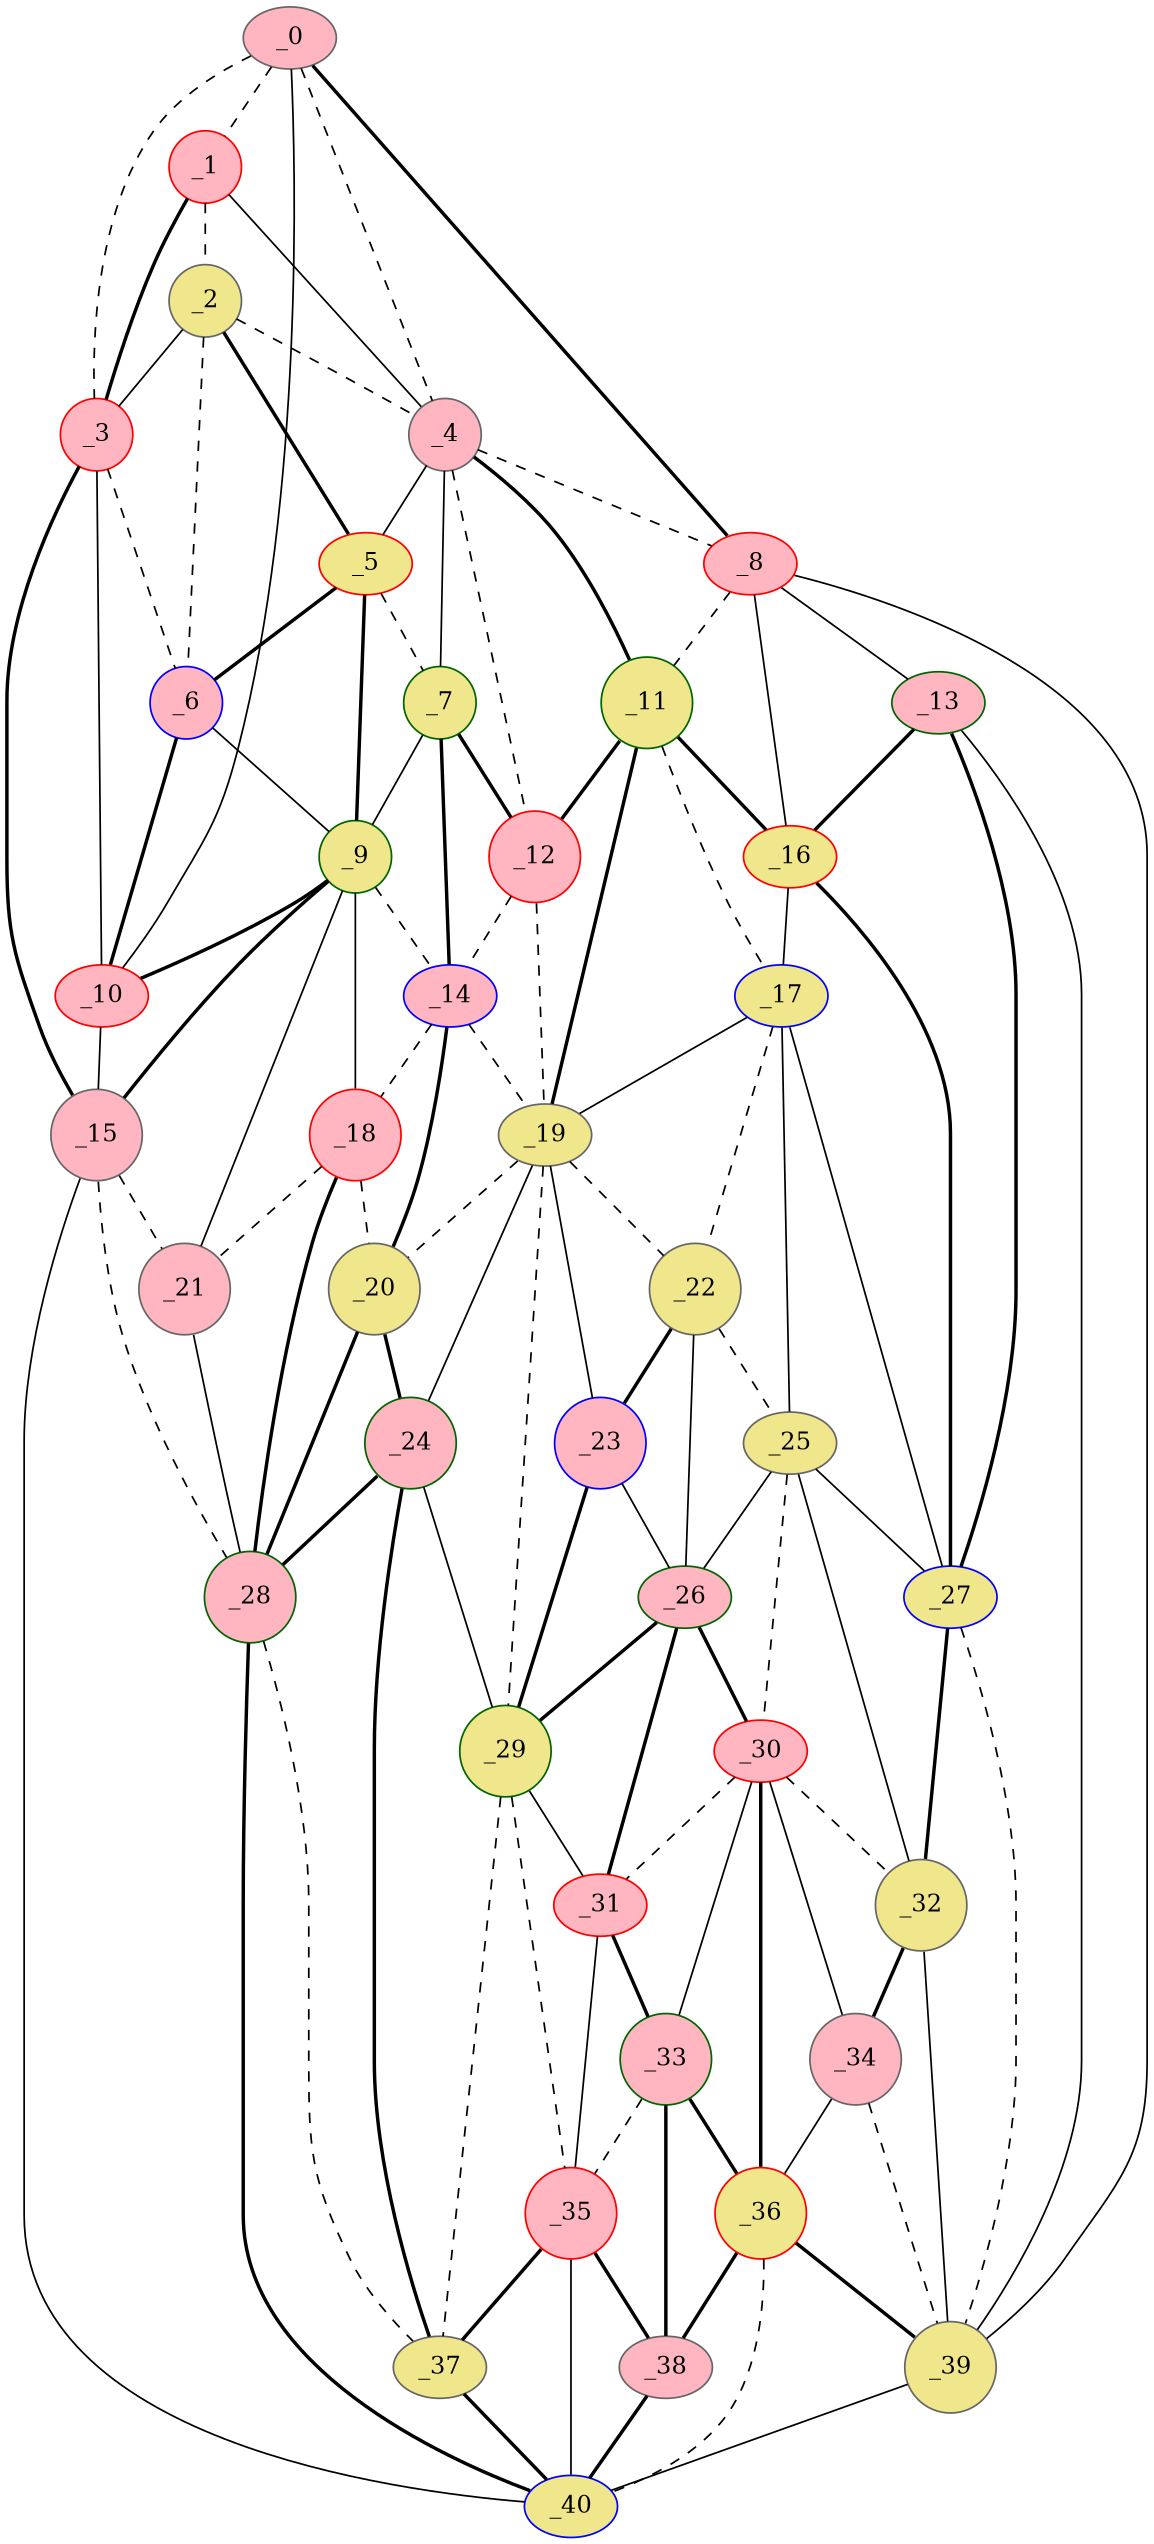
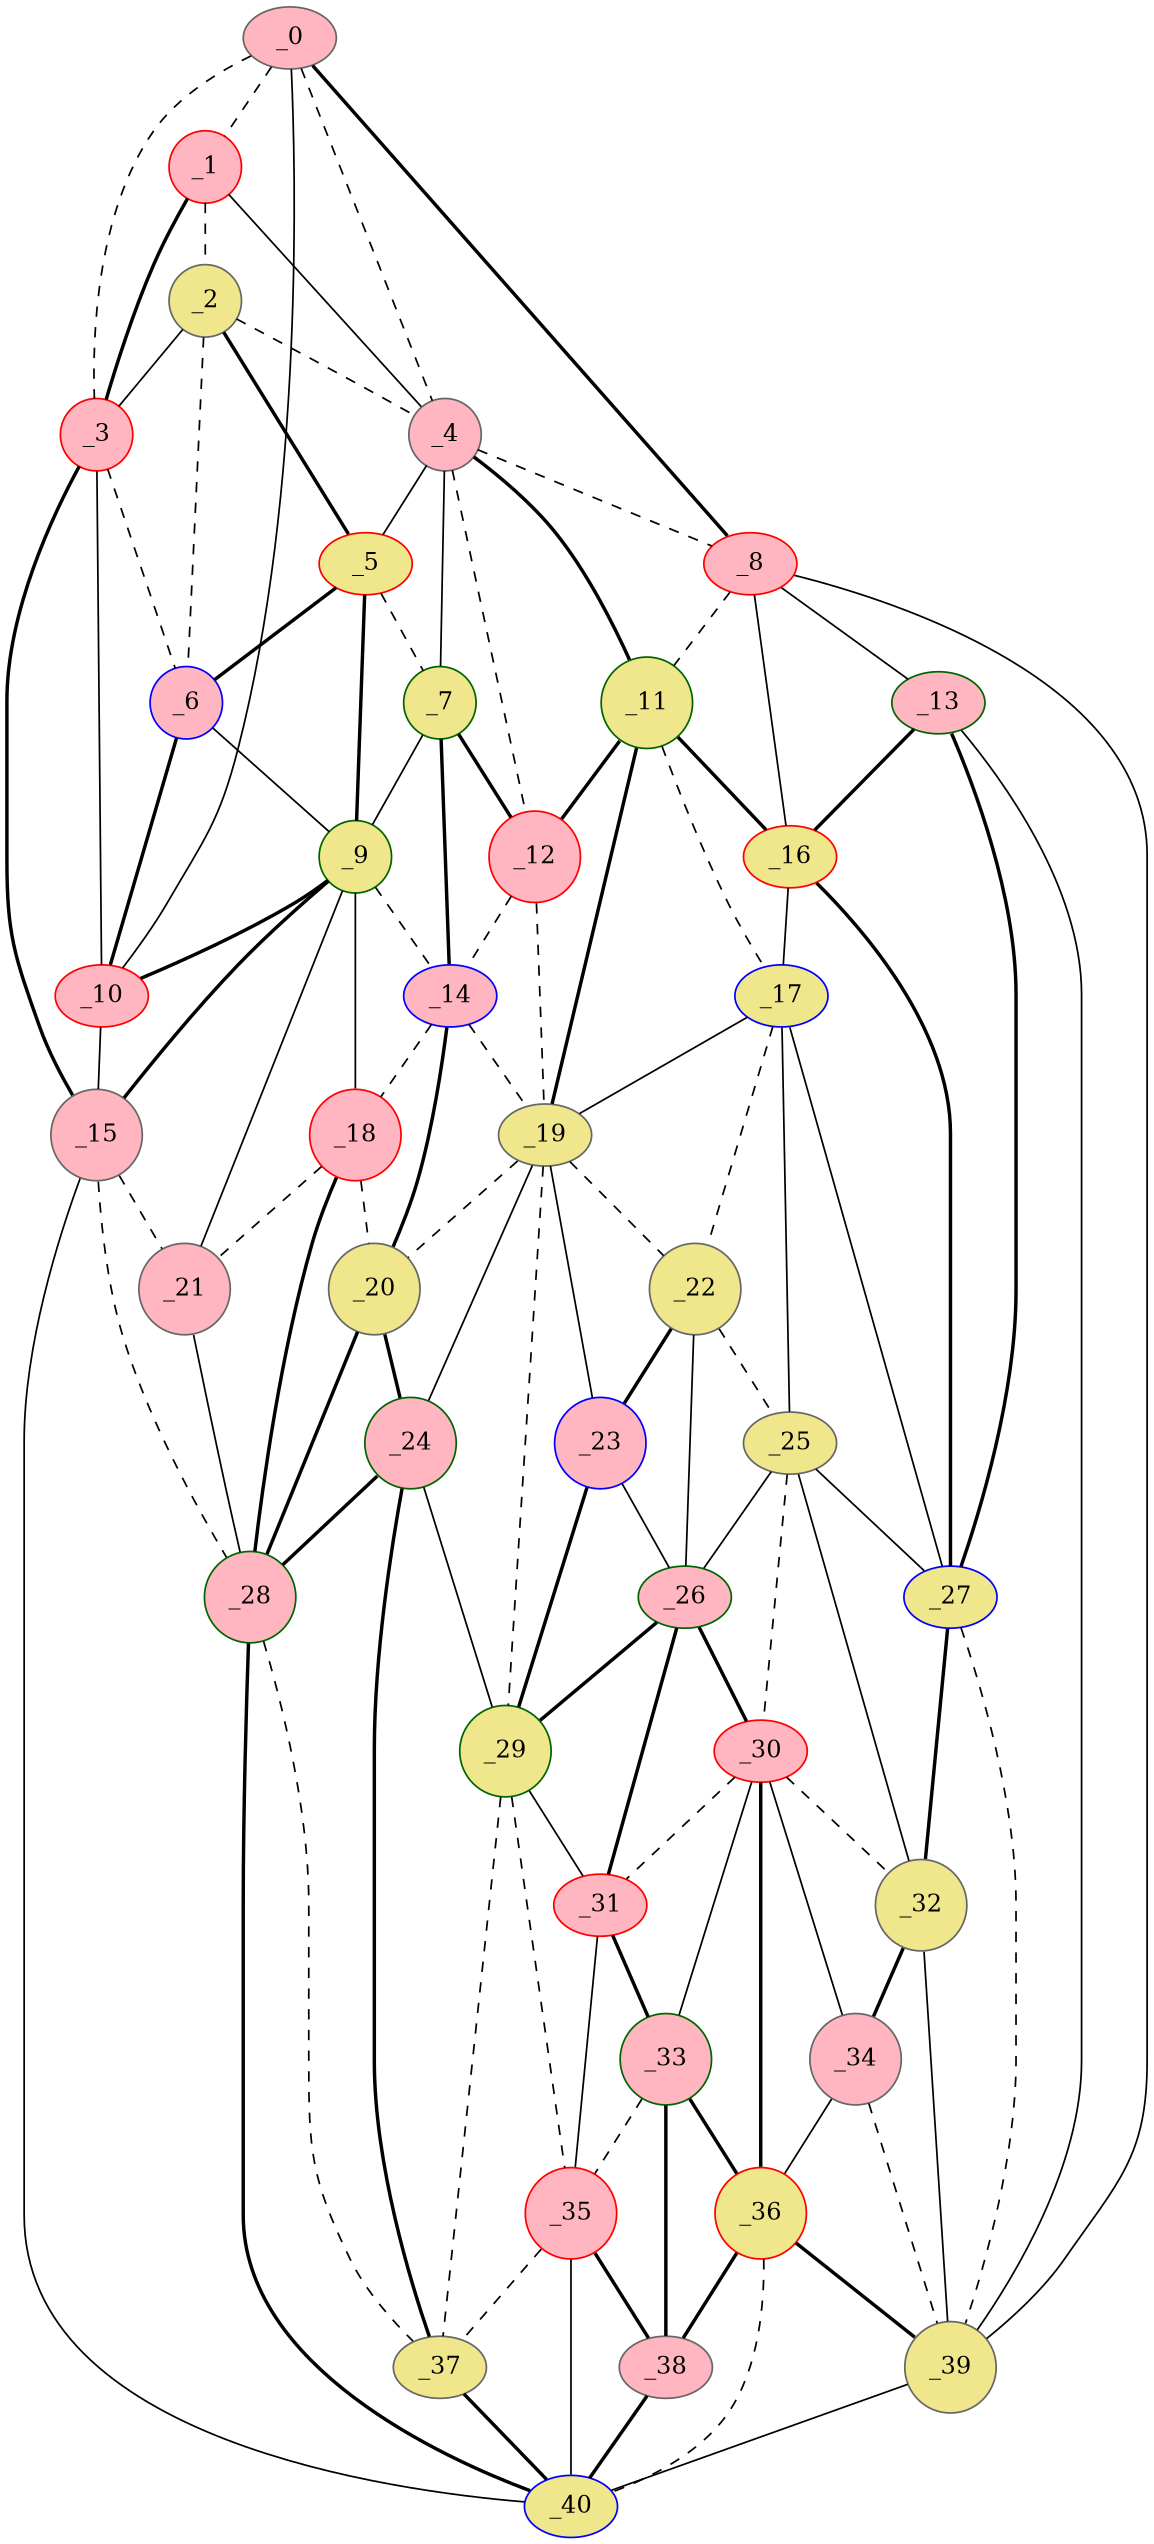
  graph {
    node [color=gray40 fillcolor=lightpink shape=circle style=filled x=45 y=19]
    edge [style=bold valence=2]
    _0 [shape=ellipse x=7 y=15]
    _1 [color=red x=26]
    _3 [color=red y=11]
    _4 [y=40]
    _8 [color=red shape=ellipse x=56 y=123]
    _10 [color=red shape=ellipse x=59 y=6]
    _2 [fillcolor=khaki x=38]
    _15 [x=68 y=4]
    _6 [color=blue x=52 y=16]
    _5 [color=red fillcolor=khaki shape=ellipse x=46 y=26]
    _7 [color=darkgreen fillcolor=khaki x=54 y=31]
    _11 [color=darkgreen fillcolor=khaki x=59 y=54]
    _12 [color=red x=60 y=41]
    _13 [color=darkgreen shape=ellipse x=61 y=120]
    _16 [color=red fillcolor=khaki shape=ellipse x=70 y=91]
    _39 [fillcolor=khaki x=121 y=108]
    _21 [x=81 y=14]
    _28 [color=darkgreen x=90 y=20]
    _40 [color=blue fillcolor=khaki shape=ellipse x=123 y=40]
    _9 [color=darkgreen fillcolor=khaki x=58 y=21]
    _14 [color=blue shape=ellipse x=65 y=35]
    _17 [color=blue fillcolor=khaki shape=ellipse x=71 y=73]
    _19 [fillcolor=khaki shape=ellipse x=75 y=54]
    _27 [color=blue fillcolor=khaki shape=ellipse x=87 y=86]
    _37 [fillcolor=khaki shape=ellipse x=114 y=37]
    _18 [color=red x=72 y=30]
    _20 [fillcolor=khaki x=78 y=35]
    _22 [fillcolor=khaki x=81 y=58]
    _25 [fillcolor=khaki shape=ellipse x=86 y=71]
    _23 [color=blue x=85 y=57]
    _24 [color=darkgreen x=86 y=39]
    _29 [color=darkgreen fillcolor=khaki x=91 y=51]
    _32 [fillcolor=khaki x=101 y=84]
    _26 [color=darkgreen shape=ellipse x=87 y=61]
    _30 [color=red shape=ellipse x=98 y=68]
    _31 [color=red shape=ellipse x=99 y=59]
    _35 [color=red x=113 y=47]
    _34 [x=112 y=83]
    _33 [color=darkgreen x=107 y=59]
    _36 [color=red fillcolor=khaki x=113 y=66]
    _38 [shape=ellipse x=114 y=58]
    _0 -- _1 [style=dashed]
    _0 -- _3 [style=dashed]
    _0 -- _4 [style=dashed valence=1]
    _0 -- _8 [valence=1]
    _0 -- _10 [style=solid]
    _1 -- _3
    _1 -- _4 [style=solid]
    _1 -- _2 [style=dashed]
    _3 -- _10 [style=solid]
    _3 -- _15 [valence=1]
    _3 -- _6 [style=dashed]
    _4 -- _8 [style=dashed valence=1]
    _4 -- _5 [style=solid valence=1]
    _4 -- _7 [style=solid valence=1]
    _4 -- _11
    _4 -- _12 [style=dashed]
    _8 -- _11 [style=dashed]
    _8 -- _13 [style=solid]
    _8 -- _16 [style=solid valence=1]
    _8 -- _39 [style=solid valence=1]
    _10 -- _15 [style=solid]
    _2 -- _3 [style=solid valence=1]
    _2 -- _4 [style=dashed]
    _2 -- _6 [style=dashed]
    _2 -- _5
    _15 -- _21 [style=dashed]
    _15 -- _28 [style=dashed]
    _15 -- _40 [style=solid valence=1]
    _6 -- _10 [valence=1]
    _6 -- _9 [style=solid]
    _5 -- _6
    _5 -- _7 [style=dashed]
    _5 -- _9
    _7 -- _12
    _7 -- _9 [style=solid]
    _7 -- _14
    _11 -- _12 [valence=1]
    _11 -- _16
    _11 -- _17 [style=dashed]
    _11 -- _19 [valence=1]
    _12 -- _14 [style=dashed]
    _12 -- _19 [style=dashed]
    _13 -- _16
    _13 -- _39 [style=solid]
    _13 -- _27
    _16 -- _17 [style=solid valence=1]
    _16 -- _27 [valence=1]
    _39 -- _40 [style=solid valence=1]
    _21 -- _28 [style=solid valence=1]
    _28 -- _40 [valence=1]
    _28 -- _37 [style=dashed]
    _9 -- _10
    _9 -- _15 [valence=1]
    _9 -- _21 [style=solid valence=1]
    _9 -- _14 [style=dashed]
    _9 -- _18 [style=solid]
    _14 -- _19 [style=dashed valence=1]
    _14 -- _18 [style=dashed valence=1]
    _14 -- _20
    _17 -- _19 [style=solid]
    _17 -- _27 [style=solid]
    _17 -- _22 [style=dashed]
    _17 -- _25 [style=solid valence=1]
    _19 -- _20 [style=dashed]
    _19 -- _22 [style=dashed]
    _19 -- _23 [style=solid]
    _19 -- _24 [style=solid]
    _19 -- _29 [style=dashed valence=1]
    _27 -- _39 [style=dashed valence=1]
    _27 -- _32
    _37 -- _40
    _18 -- _21 [style=dashed]
    _18 -- _28 [valence=1]
    _18 -- _20 [style=dashed valence=1]
    _20 -- _28
    _20 -- _24
    _22 -- _25 [style=dashed]
    _22 -- _23 [valence=1]
    _22 -- _26 [style=solid]
    _25 -- _27 [style=solid]
    _25 -- _32 [style=solid valence=1]
    _25 -- _26 [style=solid]
    _25 -- _30 [style=dashed]
    _23 -- _29
    _23 -- _26 [style=solid valence=1]
    _24 -- _28
    _24 -- _37 [valence=1]
    _24 -- _29 [style=solid]
    _29 -- _37 [style=dashed]
    _29 -- _31 [style=solid]
    _29 -- _35 [style=dashed]
    _32 -- _39 [style=solid]
    _32 -- _34
    _26 -- _29
    _26 -- _30
    _26 -- _31 [valence=1]
    _30 -- _32 [style=dashed]
    _30 -- _31 [style=dashed]
    _30 -- _34 [style=solid valence=1]
    _30 -- _33 [style=solid]
    _30 -- _36
    _31 -- _35 [style=solid]
    _31 -- _33
    _35 -- _40 [style=solid]
-   _35 -- _37
+   _35 -- _37 [style=dashed]
    _35 -- _38 [valence=1]
    _34 -- _39 [style=dashed valence=1]
    _34 -- _36 [style=solid]
    _33 -- _35 [style=dashed valence=1]
    _33 -- _36
    _33 -- _38
    _36 -- _39
    _36 -- _40 [style=dashed valence=1]
    _36 -- _38 [valence=1]
    _38 -- _40
  }
